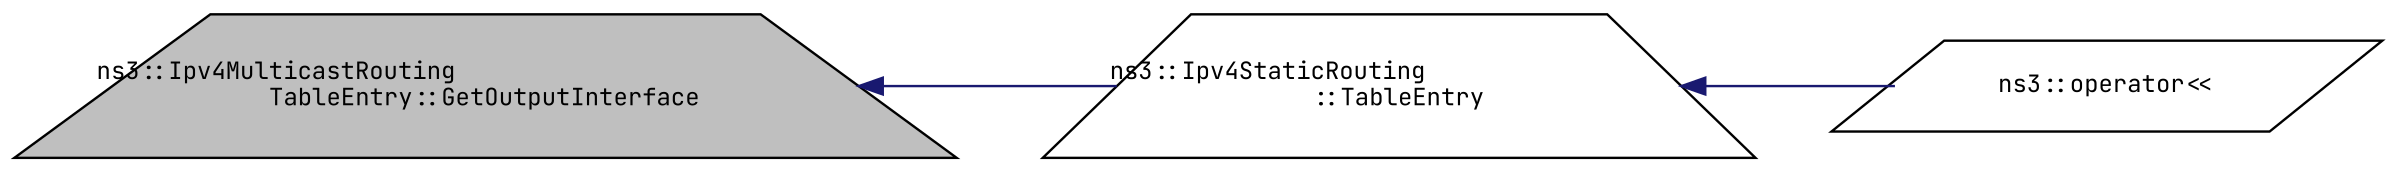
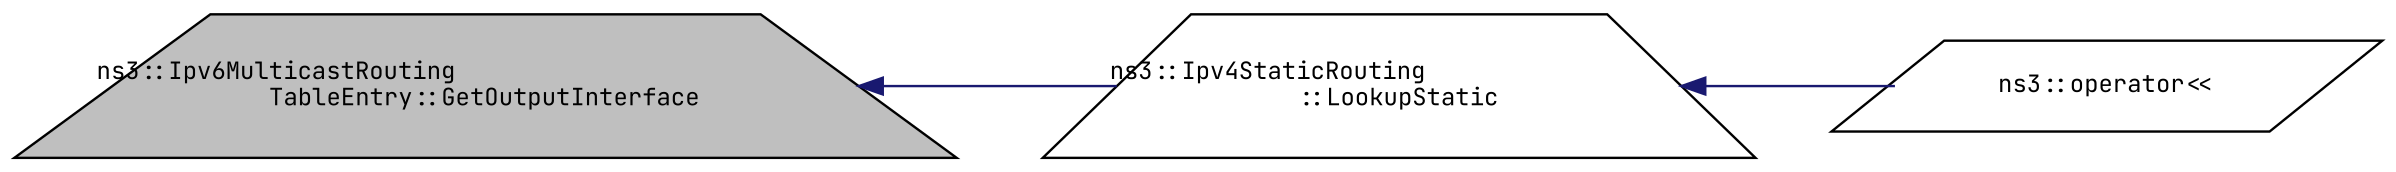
  digraph {
    fontname="JetBrains Mono"
    rankdir=LR
    node [color=black fillcolor=white fontname="JetBrains Mono" fontsize=10 shape=trapezium style=filled]
    edge [color=midnightblue dir=back fontname="JetBrains Mono" fontsize=10 labelfontname=Helvetica labelfontsize=10 style=solid]
-   n1 [fillcolor=grey75 fontcolor=black height=0.2 label="ns3::Ipv4MulticastRouting\lTableEntry::GetOutputInterface" width=0.4]
-   n2 [height=0.2 label="ns3::Ipv4StaticRouting\l::TableEntry" width=0.4]
+   n1 [fillcolor=grey75 fontcolor=black height=0.2 label="ns3::Ipv6MulticastRouting\lTableEntry::GetOutputInterface" width=0.4]
+   n2 [height=0.2 label="ns3::Ipv4StaticRouting\l::LookupStatic" width=0.4]
    n3 [height=0.2 label="ns3::operator\<\<" shape=parallelogram width=0.4]
    n1 -> n2
    n2 -> n3
  }
